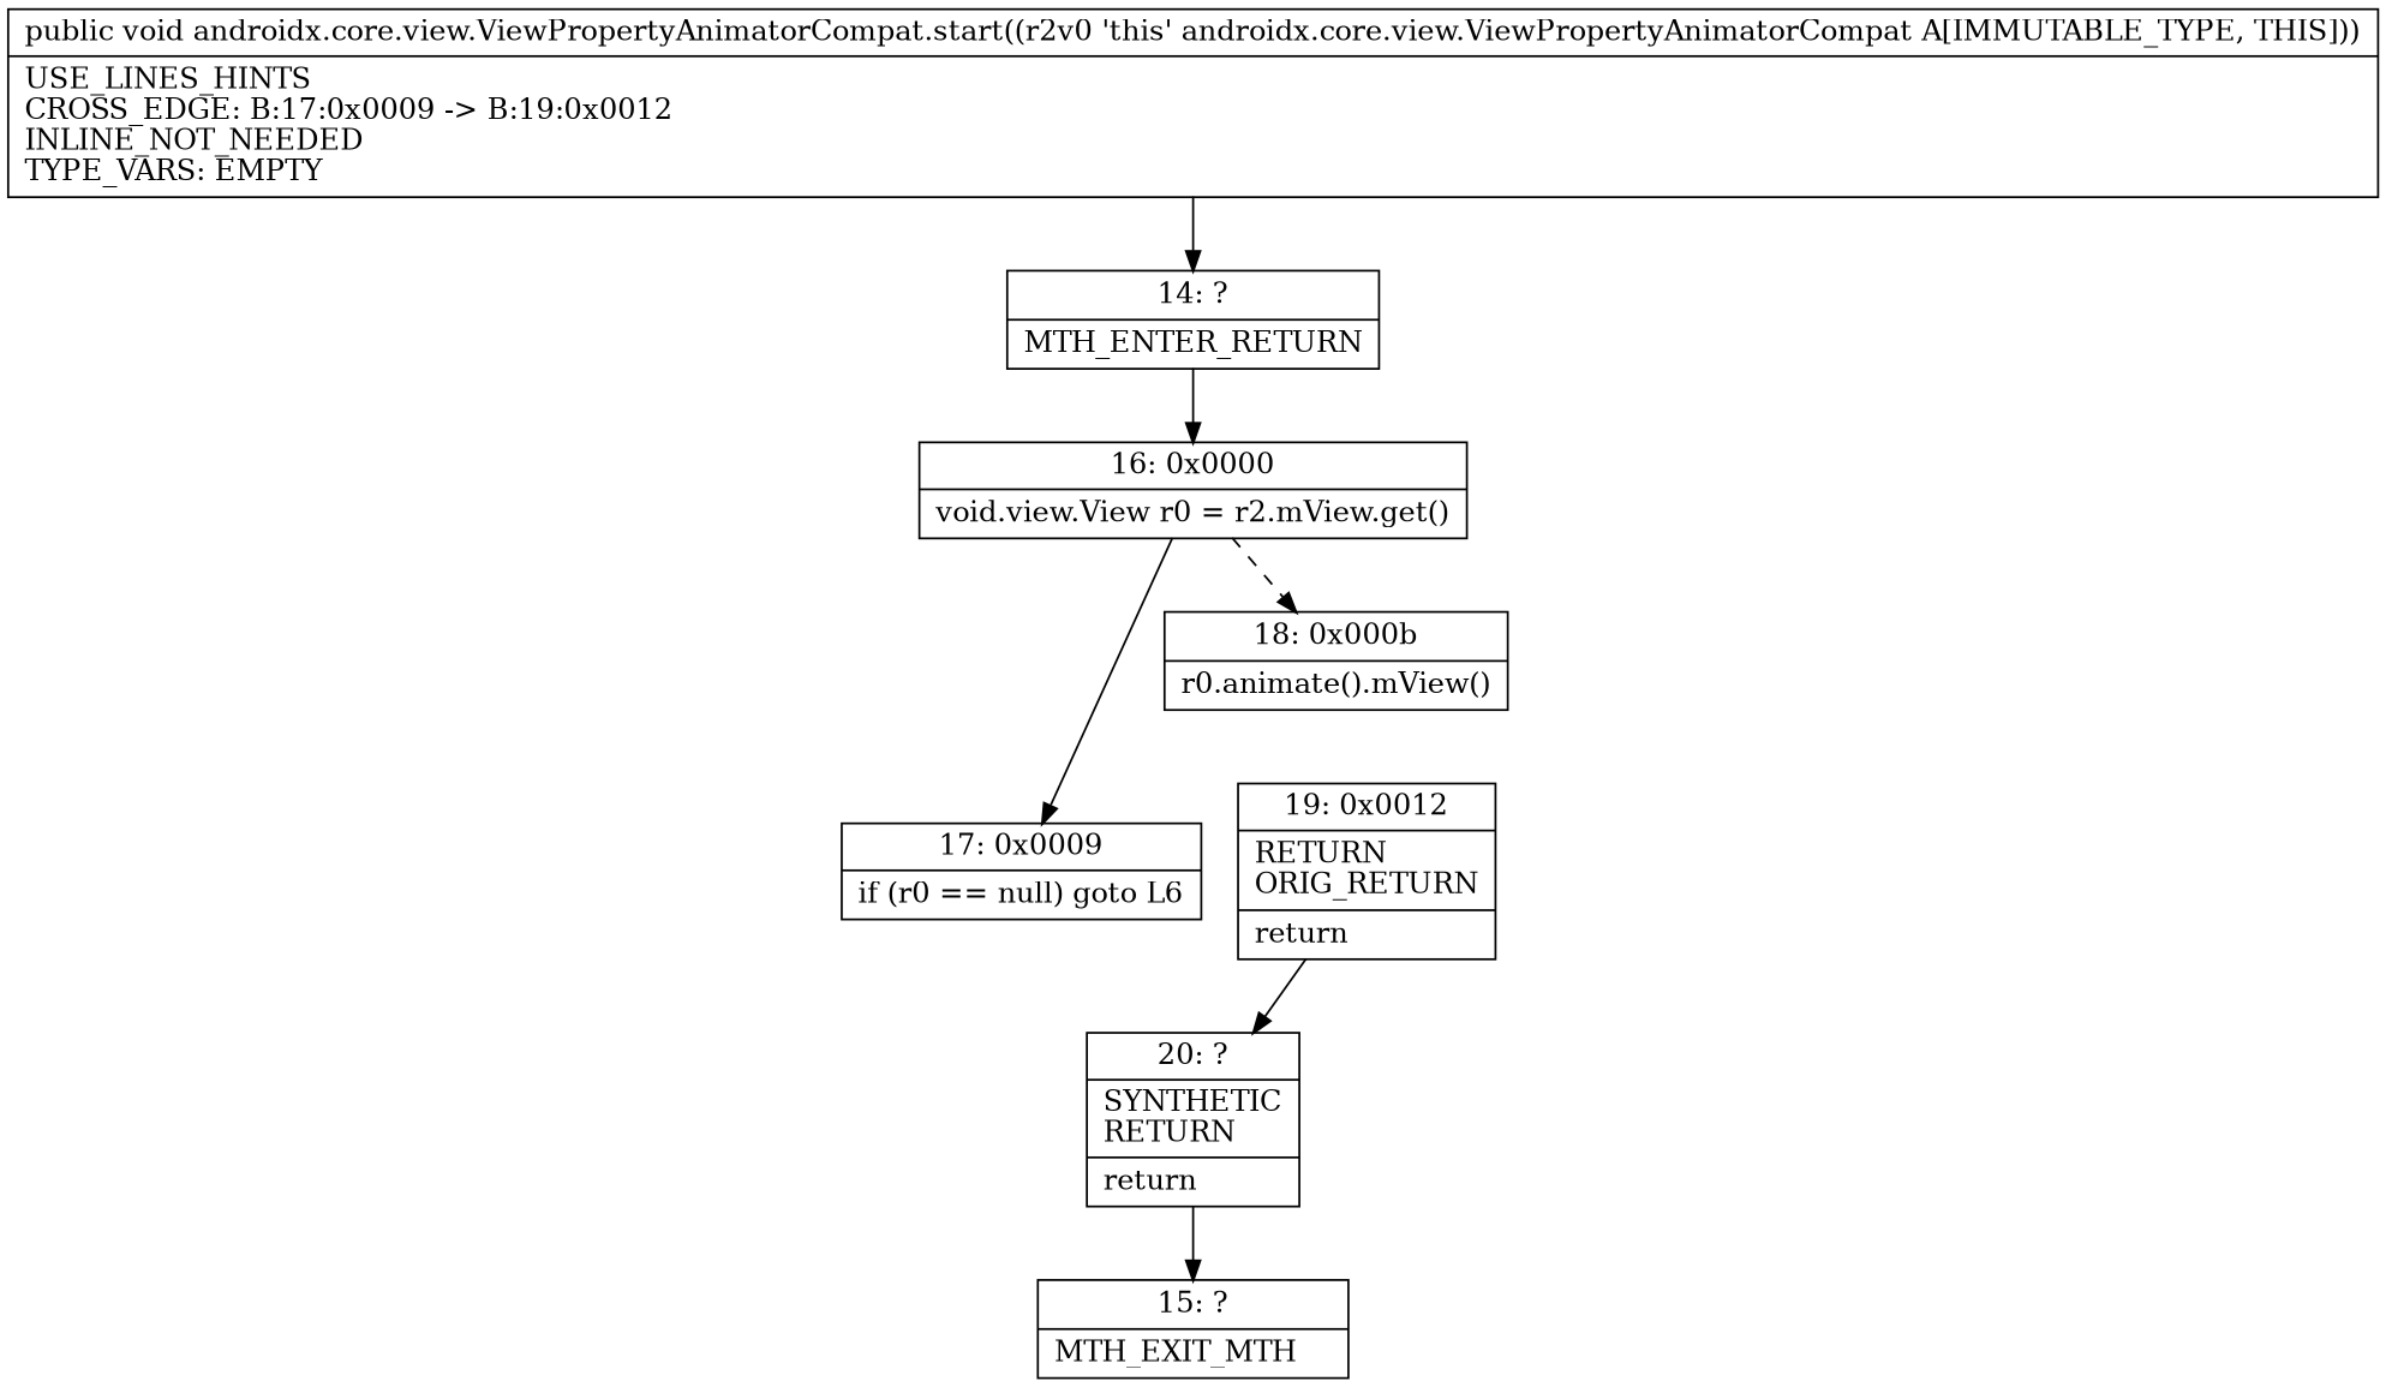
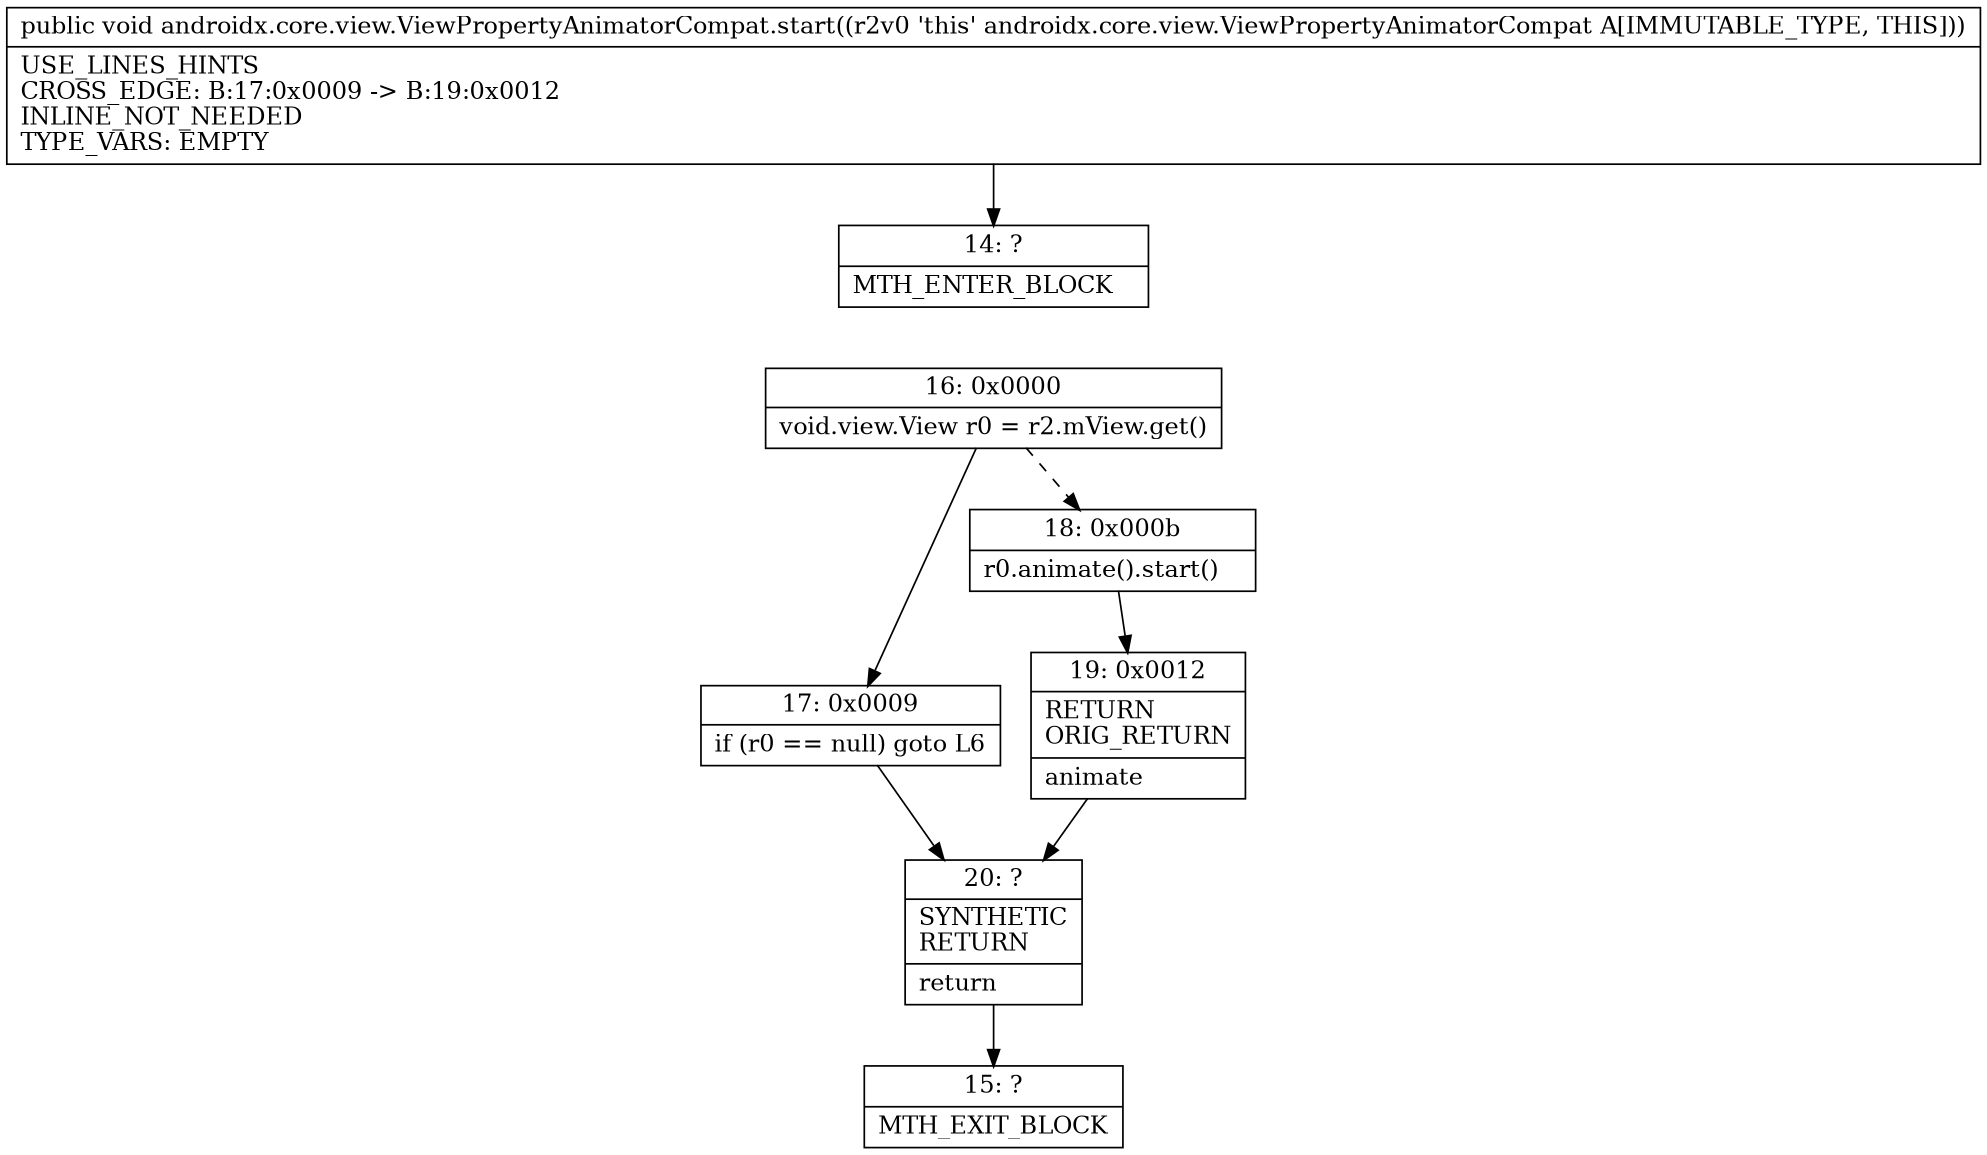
  digraph {
    node [shape=record]
-   n1 [label="{14\:\ ?|MTH_ENTER_RETURN\l}"]
+   n1 [label="{14\:\ ?|MTH_ENTER_BLOCK\l}"]
    n2 [label="{16\:\ 0x0000|void.view.View r0 = r2.mView.get()\l}"]
    n3 [label="{17\:\ 0x0009|if (r0 == null) goto L6\l}"]
-   n4 [label="{18\:\ 0x000b|r0.animate().mView()\l}"]
+   n4 [label="{18\:\ 0x000b|r0.animate().start()\l}"]
    n5 [label="{20\:\ ?|SYNTHETIC\lRETURN\l|return\l}"]
-   n6 [label="{19\:\ 0x0012|RETURN\lORIG_RETURN\l|return\l}"]
-   n7 [label="{15\:\ ?|MTH_EXIT_MTH\l}"]
+   n6 [label="{19\:\ 0x0012|RETURN\lORIG_RETURN\l|animate\l}"]
+   n7 [label="{15\:\ ?|MTH_EXIT_BLOCK\l}"]
    n8 [label="{public void androidx.core.view.ViewPropertyAnimatorCompat.start((r2v0 'this' androidx.core.view.ViewPropertyAnimatorCompat A[IMMUTABLE_TYPE, THIS]))  | USE_LINES_HINTS\lCROSS_EDGE: B:17:0x0009 \-\> B:19:0x0012\lINLINE_NOT_NEEDED\lTYPE_VARS: EMPTY\l}"]
-   n1 -> n2
    n2 -> n3
    n2 -> n4 [style=dashed]
+   n3 -> n5
+   n4 -> n6
    n5 -> n7
    n6 -> n5
    n8 -> n1
  }
